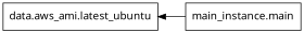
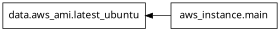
  digraph {
    rankdir=RL
    node [fontname="sans-serif" shape=rect]
    n1 [label="data.aws_ami.latest_ubuntu"]
-   n2 [label="main_instance.main"]
+   n2 [label="aws_instance.main"]
    n2 -> n1
  }
